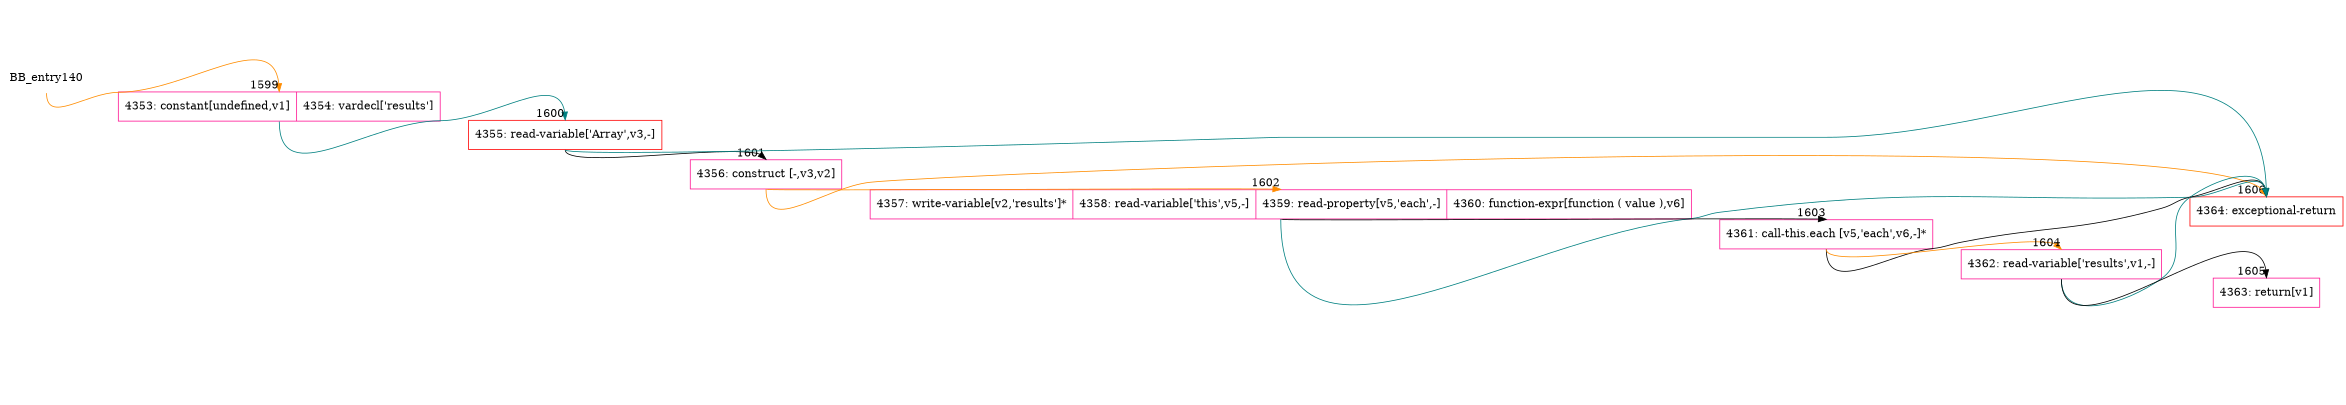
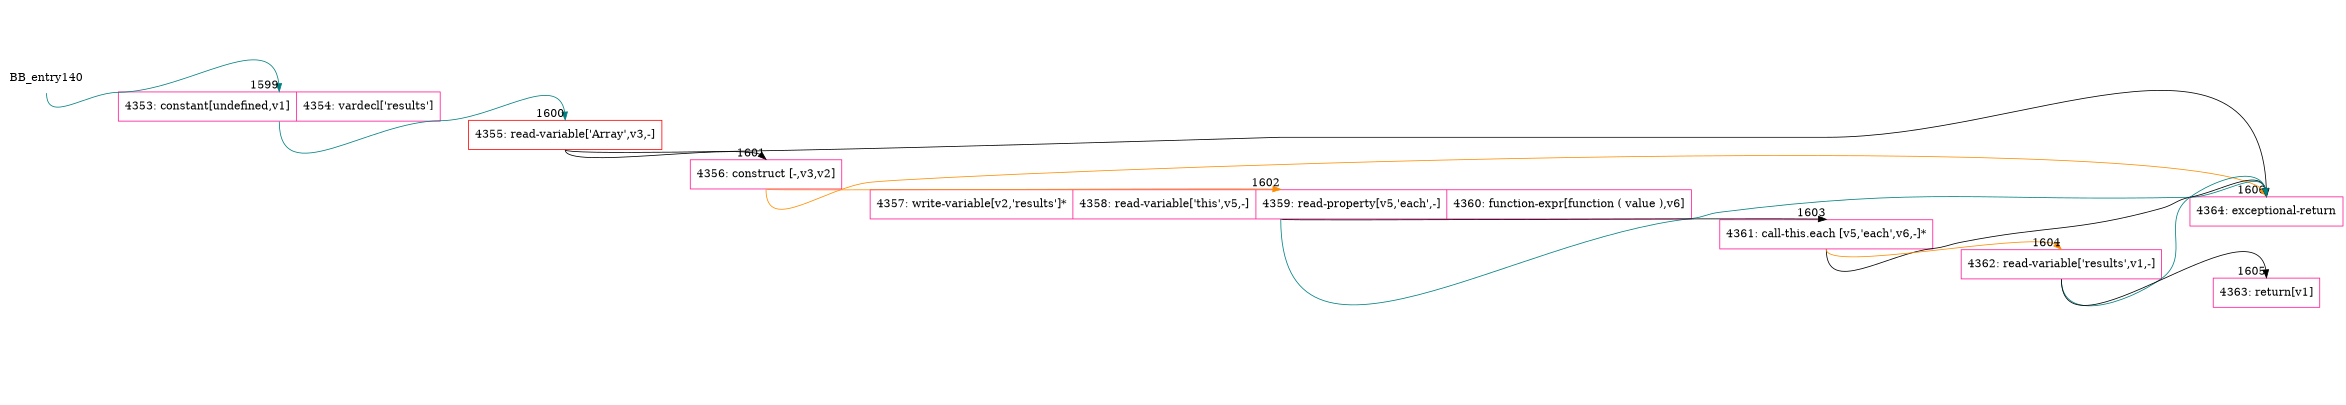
  digraph {
    fontname="DejaVu Serif"
    rankdir=LR
    node [color=deeppink fontname="DejaVu Serif" shape=record]
    edge [color=teal fontname="DejaVu Serif" headport=n tailport=s]
    BB_entry140 [color=red shape=none]
    n2 [label="{4353: constant[undefined,v1]|4354: vardecl['results']}"]
    n3 [color=red label="{4355: read-variable['Array',v3,-]}"]
    n4 [label="{4356: construct [-,v3,v2]}"]
-   n5 [color=red label="{4364: exceptional-return}"]
+   n5 [label="{4364: exceptional-return}"]
    n6 [label="{4357: write-variable[v2,'results']*|4358: read-variable['this',v5,-]|4359: read-property[v5,'each',-]|4360: function-expr[function ( value ),v6]}"]
    n7 [label="{4361: call-this.each [v5,'each',v6,-]*}"]
    n8 [label="{4362: read-variable['results',v1,-]}"]
    n9 [label="{4363: return[v1]}"]
-   BB_entry140 -> n2 [color=darkorange headlabel="    1599"]
+   BB_entry140 -> n2 [headlabel="    1599"]
    n2 -> n3 [headlabel="      1600"]
    n3 -> n4 [color=black headlabel="      1601"]
-   n3 -> n5 [headlabel="      1606"]
+   n3 -> n5 [color=black headlabel="      1606"]
    n4 -> n5 [color=darkorange]
    n4 -> n6 [color=darkorange headlabel="      1602"]
    n6 -> n5
    n6 -> n7 [color=black headlabel="      1603"]
    n7 -> n5 [color=black]
    n7 -> n8 [color=darkorange headlabel="      1604"]
    n8 -> n5
    n8 -> n9 [color=black headlabel="      1605"]
  }
